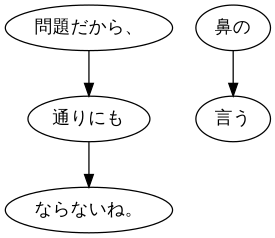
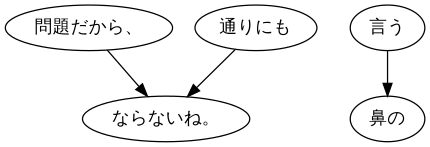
  digraph {
    fontname=Merriweather
    node [fontname=Merriweather]
    edge [fontname=Merriweather]
    n1 [label="問題だから、"]
    n2 [label="ならないね。"]
    n3 [label="言う"]
    n4 [label="鼻の"]
    n5 [label="通りにも"]
-   n1 -> n5
-   n4 -> n3
+   n1 -> n2
+   n3 -> n4
    n5 -> n2
  }
